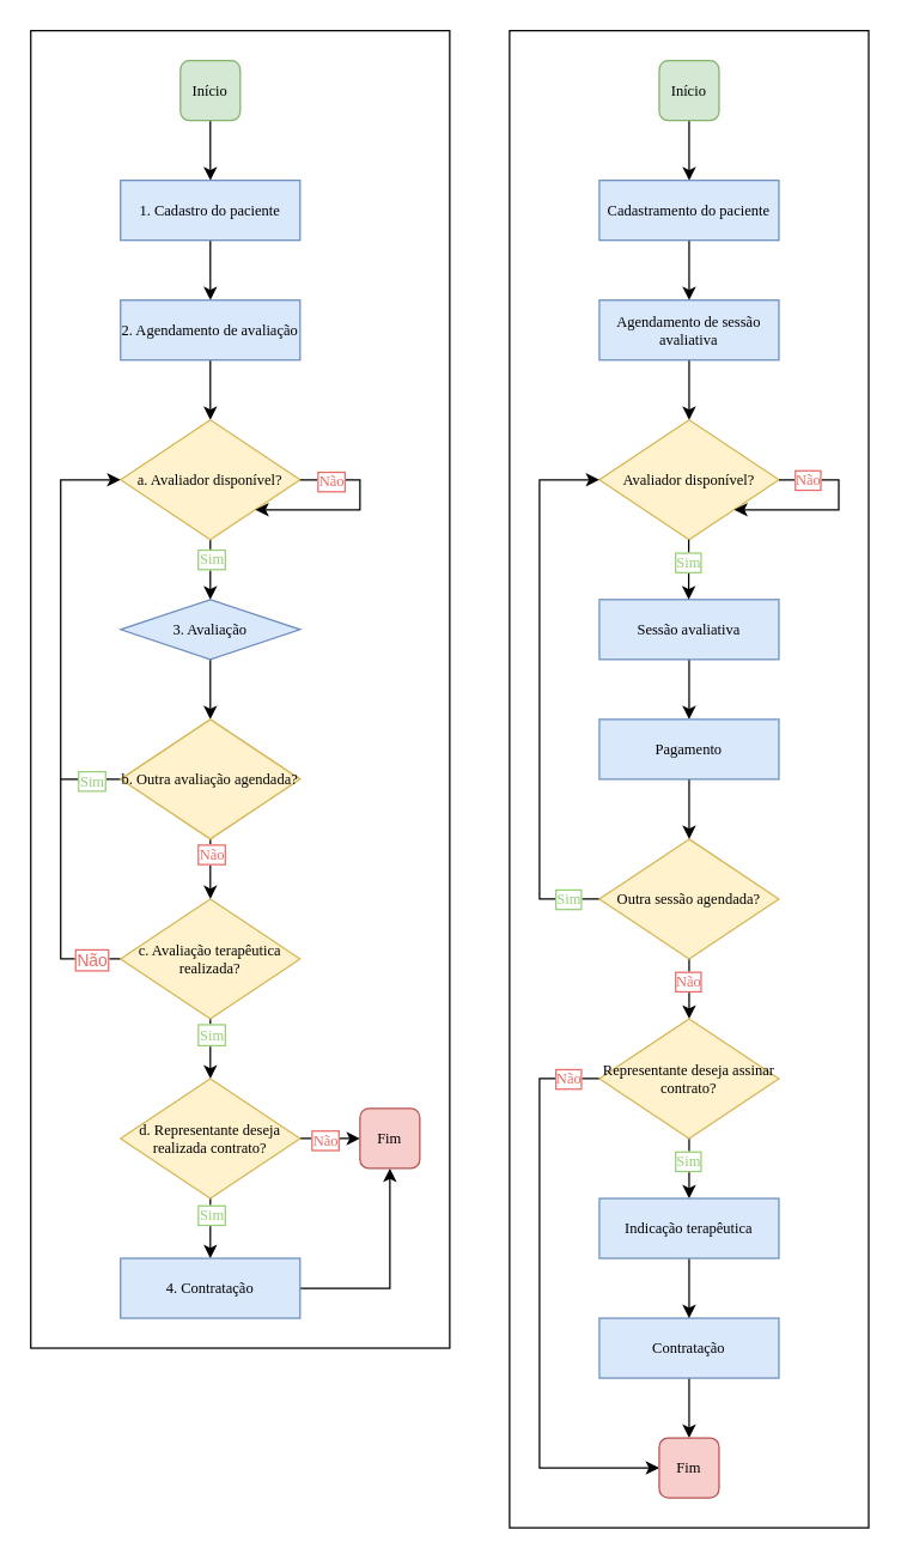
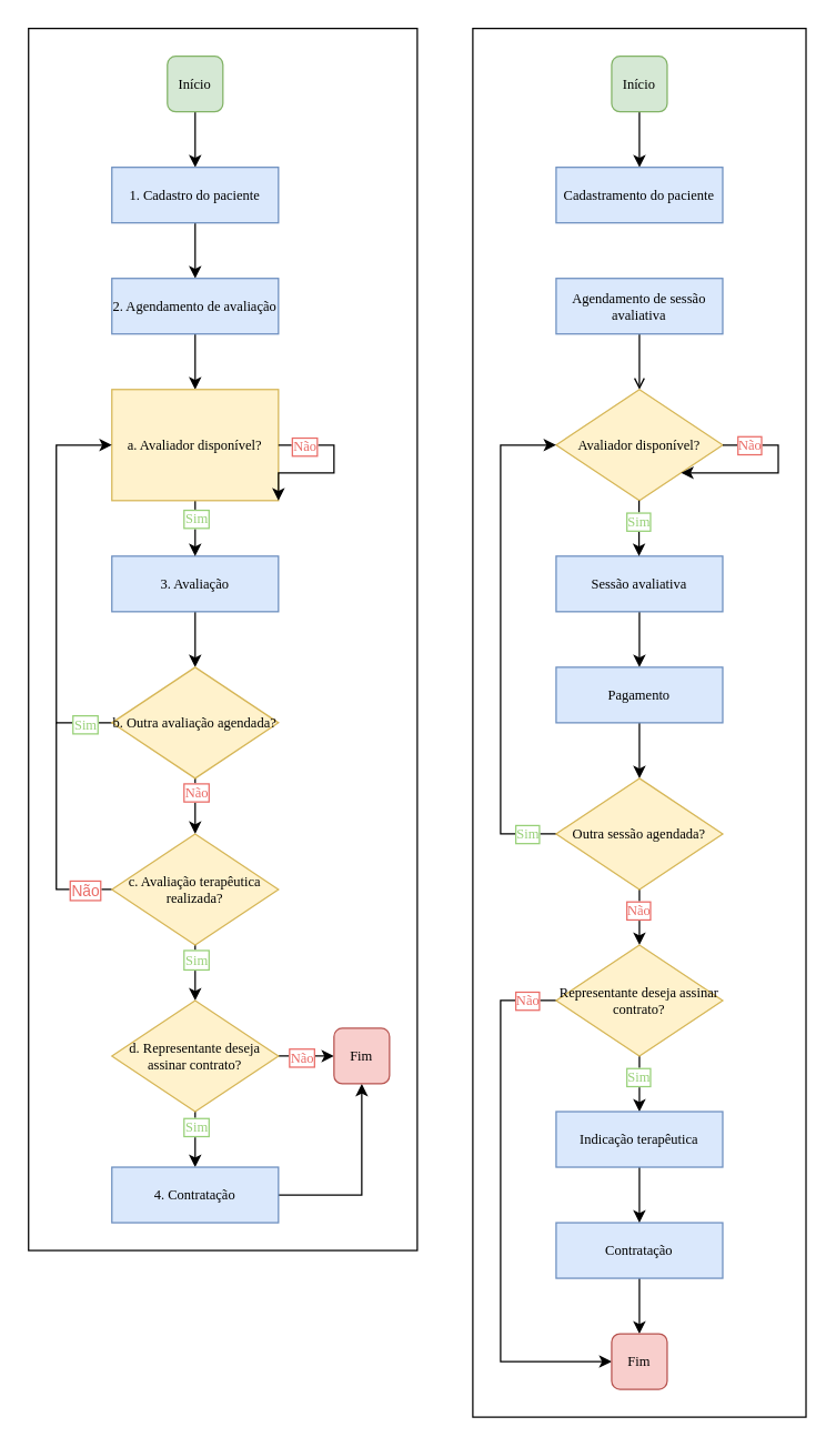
  <mxCell id="0" value="" />
  <mxCell id="1" parent="0" />
  <mxCell id="2" value="" style="rounded=0;whiteSpace=wrap;html=1;fillColor=none;shadow=0;glass=0;" parent="1" vertex="1"><mxGeometry x="340" y="20" width="240" height="1000" as="geometry" /></mxCell>
  <mxCell id="3" value="" style="rounded=0;whiteSpace=wrap;html=1;fillColor=none;" parent="1" vertex="1"><mxGeometry x="20" y="20" width="280" height="880" as="geometry" /></mxCell>
  <mxCell id="4" value="" style="edgeStyle=orthogonalEdgeStyle;rounded=0;orthogonalLoop=1;jettySize=auto;html=1;fontFamily=Tahoma;fontSize=10;fontStyle=0" parent="1" source="5" target="7" edge="1"><mxGeometry relative="1" as="geometry" /></mxCell>
  <mxCell id="5" value="Início" style="rounded=1;whiteSpace=wrap;html=1;fontSize=10;fontFamily=Tahoma;fillColor=#d5e8d4;strokeColor=#82b366;fontStyle=0" parent="1" vertex="1"><mxGeometry x="120" y="40" width="40" height="40" as="geometry" /></mxCell>
  <mxCell id="6" value="" style="edgeStyle=orthogonalEdgeStyle;rounded=0;orthogonalLoop=1;jettySize=auto;html=1;fontFamily=Tahoma;fontSize=10;fontStyle=0" parent="1" source="7" target="9" edge="1"><mxGeometry relative="1" as="geometry" /></mxCell>
  <mxCell id="7" value="1. Cadastro do paciente" style="rounded=0;whiteSpace=wrap;html=1;fontSize=10;fontFamily=Tahoma;fillColor=#dae8fc;strokeColor=#6c8ebf;fontStyle=0" parent="1" vertex="1"><mxGeometry x="80" y="120" width="120" height="40" as="geometry" /></mxCell>
  <mxCell id="8" value="" style="edgeStyle=orthogonalEdgeStyle;rounded=0;orthogonalLoop=1;jettySize=auto;html=1;fontFamily=Tahoma;fontSize=10;fontStyle=0" parent="1" source="9" target="14" edge="1"><mxGeometry relative="1" as="geometry" /></mxCell>
  <mxCell id="9" value="2. Agendamento de avaliação" style="rounded=0;whiteSpace=wrap;html=1;fontSize=10;fontFamily=Tahoma;fillColor=#dae8fc;strokeColor=#6c8ebf;fontStyle=0" parent="1" vertex="1"><mxGeometry x="80" y="200" width="120" height="40" as="geometry" /></mxCell>
  <mxCell id="10" value="" style="edgeStyle=orthogonalEdgeStyle;rounded=0;orthogonalLoop=1;jettySize=auto;html=1;fontFamily=Tahoma;fontSize=10;fontStyle=0" parent="1" source="11" target="21" edge="1"><mxGeometry relative="1" as="geometry" /></mxCell>
- <mxCell id="11" value="3. Avaliação" style="rhombus;whiteSpace=wrap;html=1;fontFamily=Tahoma;fontSize=10;fillColor=#dae8fc;strokeColor=#6c8ebf;fontStyle=0;" parent="1" vertex="1"><mxGeometry x="80" y="400" width="120" height="40" as="geometry" /></mxCell>
+ <mxCell id="11" value="3. Avaliação" style="rounded=0;whiteSpace=wrap;html=1;fontFamily=Tahoma;fontSize=10;fillColor=#dae8fc;strokeColor=#6c8ebf;fontStyle=0" parent="1" vertex="1"><mxGeometry x="80" y="400" width="120" height="40" as="geometry" /></mxCell>
  <mxCell id="12" value="" style="edgeStyle=orthogonalEdgeStyle;rounded=0;orthogonalLoop=1;jettySize=auto;html=1;fontFamily=Tahoma;fontSize=10;fontStyle=0" parent="1" source="14" target="11" edge="1"><mxGeometry relative="1" as="geometry" /></mxCell>
  <mxCell id="13" value="Sim" style="edgeLabel;html=1;align=center;verticalAlign=middle;resizable=0;points=[];fontFamily=Tahoma;fontSize=10;labelBorderColor=#97D077;fontColor=#97D077;fontStyle=0" parent="12" vertex="1" connectable="0"><mxGeometry x="-0.425" y="-1" relative="1" as="geometry"><mxPoint x="1" as="offset" /></mxGeometry></mxCell>
- <mxCell id="14" value="a. Avaliador disponível?" style="rhombus;whiteSpace=wrap;html=1;fontSize=10;fontFamily=Tahoma;fillColor=#fff2cc;strokeColor=#d6b656;fontStyle=0" parent="1" vertex="1"><mxGeometry x="80" y="280" width="120" height="80" as="geometry" /></mxCell>
+ <mxCell id="14" value="a. Avaliador disponível?" style="whiteSpace=wrap;html=1;fontSize=10;fontFamily=Tahoma;fillColor=#fff2cc;strokeColor=#d6b656;fontStyle=0;rounded=0;" parent="1" vertex="1"><mxGeometry x="80" y="280" width="120" height="80" as="geometry" /></mxCell>
  <mxCell id="15" style="edgeStyle=orthogonalEdgeStyle;rounded=0;orthogonalLoop=1;jettySize=auto;html=1;entryX=1;entryY=1;entryDx=0;entryDy=0;exitX=1;exitY=0.5;exitDx=0;exitDy=0;fontFamily=Tahoma;fontSize=10;fontStyle=0" parent="1" source="14" target="14" edge="1"><mxGeometry relative="1" as="geometry"><Array as="points"><mxPoint x="240" y="320" /><mxPoint x="240" y="340" /></Array></mxGeometry></mxCell>
  <mxCell id="16" value="Não" style="edgeLabel;html=1;align=center;verticalAlign=middle;resizable=0;points=[];fontFamily=Tahoma;fontSize=10;fontColor=#EA6B66;labelBorderColor=#EA6B66;fontStyle=0" parent="15" vertex="1" connectable="0"><mxGeometry x="-0.612" y="-1" relative="1" as="geometry"><mxPoint x="-5" y="-1" as="offset" /></mxGeometry></mxCell>
  <mxCell id="17" style="edgeStyle=orthogonalEdgeStyle;rounded=0;orthogonalLoop=1;jettySize=auto;html=1;entryX=0;entryY=0.5;entryDx=0;entryDy=0;exitX=0;exitY=0.5;exitDx=0;exitDy=0;fontFamily=Tahoma;fontSize=10;fontStyle=0" parent="1" source="21" target="14" edge="1"><mxGeometry relative="1" as="geometry"><Array as="points"><mxPoint x="40" y="520" /><mxPoint x="40" y="320" /></Array></mxGeometry></mxCell>
  <mxCell id="18" value="&lt;font&gt;Sim&lt;/font&gt;" style="edgeLabel;html=1;align=center;verticalAlign=middle;resizable=0;points=[];fontFamily=Tahoma;fontSize=10;labelBorderColor=#97D077;fontColor=#97D077;fontStyle=0" parent="17" vertex="1" connectable="0"><mxGeometry x="0.033" relative="1" as="geometry"><mxPoint x="20" y="105" as="offset" /></mxGeometry></mxCell>
  <mxCell id="19" value="" style="edgeStyle=orthogonalEdgeStyle;rounded=0;orthogonalLoop=1;jettySize=auto;html=1;fontFamily=Tahoma;fontSize=10;fontStyle=0" parent="1" source="21" target="26" edge="1"><mxGeometry relative="1" as="geometry" /></mxCell>
  <mxCell id="20" value="Não" style="edgeLabel;html=1;align=center;verticalAlign=middle;resizable=0;points=[];fontFamily=Tahoma;fontSize=10;labelBorderColor=#EA6B66;fontColor=#EA6B66;fontStyle=0" parent="19" vertex="1" connectable="0"><mxGeometry x="-0.65" y="2" relative="1" as="geometry"><mxPoint x="-2" y="2" as="offset" /></mxGeometry></mxCell>
  <mxCell id="21" value="b. Outra avaliação agendada?" style="rhombus;whiteSpace=wrap;html=1;fontSize=10;fontFamily=Tahoma;fillColor=#fff2cc;strokeColor=#d6b656;fontStyle=0" parent="1" vertex="1"><mxGeometry x="80" y="480" width="120" height="80" as="geometry" /></mxCell>
  <mxCell id="22" style="edgeStyle=orthogonalEdgeStyle;rounded=0;orthogonalLoop=1;jettySize=auto;html=1;exitX=0;exitY=0.5;exitDx=0;exitDy=0;endArrow=none;endFill=0;fontStyle=0" parent="1" source="26" edge="1"><mxGeometry relative="1" as="geometry"><mxPoint x="40" y="520" as="targetPoint" /><Array as="points"><mxPoint x="40" y="640" /></Array></mxGeometry></mxCell>
  <mxCell id="23" value="Não" style="edgeLabel;html=1;align=center;verticalAlign=middle;resizable=0;points=[];labelBorderColor=#EA6B66;fontColor=#EA6B66;fontStyle=0" parent="22" vertex="1" connectable="0"><mxGeometry x="-0.727" y="-1" relative="1" as="geometry"><mxPoint x="2" y="1" as="offset" /></mxGeometry></mxCell>
  <mxCell id="24" value="" style="edgeStyle=orthogonalEdgeStyle;rounded=0;orthogonalLoop=1;jettySize=auto;html=1;fontStyle=0" parent="1" source="26" edge="1"><mxGeometry relative="1" as="geometry"><mxPoint x="140" y="720" as="targetPoint" /></mxGeometry></mxCell>
  <mxCell id="25" value="&lt;font face=&quot;Tahoma&quot; style=&quot;font-size: 10px;&quot;&gt;Sim&lt;/font&gt;" style="edgeLabel;html=1;align=center;verticalAlign=middle;resizable=0;points=[];labelBorderColor=#97D077;fontColor=#97D077;fontStyle=0" parent="24" vertex="1" connectable="0"><mxGeometry x="-0.364" y="-2" relative="1" as="geometry"><mxPoint x="2" y="-3" as="offset" /></mxGeometry></mxCell>
  <mxCell id="26" value="c. Avaliação terapêutica realizada?" style="rhombus;whiteSpace=wrap;html=1;fontSize=10;fontFamily=Tahoma;fillColor=#fff2cc;strokeColor=#d6b656;fontStyle=0" parent="1" vertex="1"><mxGeometry x="80" y="600" width="120" height="80" as="geometry" /></mxCell>
  <mxCell id="27" value="" style="edgeStyle=orthogonalEdgeStyle;rounded=0;orthogonalLoop=1;jettySize=auto;html=1;fontStyle=0" parent="1" source="31" target="33" edge="1"><mxGeometry relative="1" as="geometry" /></mxCell>
  <mxCell id="28" value="Sim" style="edgeLabel;html=1;align=center;verticalAlign=middle;resizable=0;points=[];fontSize=10;fontFamily=Tahoma;horizontal=1;labelBorderColor=#97D077;fontColor=#97D077;fontStyle=0" parent="27" vertex="1" connectable="0"><mxGeometry x="-0.16" relative="1" as="geometry"><mxPoint y="-7" as="offset" /></mxGeometry></mxCell>
  <mxCell id="29" value="" style="edgeStyle=orthogonalEdgeStyle;rounded=0;orthogonalLoop=1;jettySize=auto;html=1;fontStyle=0" parent="1" source="31" target="34" edge="1"><mxGeometry relative="1" as="geometry" /></mxCell>
  <mxCell id="30" value="Não" style="edgeLabel;html=1;align=center;verticalAlign=middle;resizable=0;points=[];fontSize=10;fontFamily=Tahoma;labelBorderColor=#EA6B66;fontColor=#EA6B66;fontStyle=0" parent="29" vertex="1" connectable="0"><mxGeometry x="-0.2" relative="1" as="geometry"><mxPoint as="offset" /></mxGeometry></mxCell>
- <mxCell id="31" value="d. Representante deseja realizada contrato?" style="rhombus;whiteSpace=wrap;html=1;fontSize=10;fontFamily=Tahoma;fillColor=#fff2cc;strokeColor=#d6b656;fontStyle=0" parent="1" vertex="1"><mxGeometry x="80" y="720" width="120" height="80" as="geometry" /></mxCell>
+ <mxCell id="31" value="d. Representante deseja assinar contrato?" style="rhombus;whiteSpace=wrap;html=1;fontSize=10;fontFamily=Tahoma;fillColor=#fff2cc;strokeColor=#d6b656;fontStyle=0" parent="1" vertex="1"><mxGeometry x="80" y="720" width="120" height="80" as="geometry" /></mxCell>
  <mxCell id="32" style="edgeStyle=orthogonalEdgeStyle;rounded=0;orthogonalLoop=1;jettySize=auto;html=1;entryX=0.5;entryY=1;entryDx=0;entryDy=0;" parent="1" source="33" target="34" edge="1"><mxGeometry relative="1" as="geometry" /></mxCell>
  <mxCell id="33" value="4. Contratação" style="rounded=0;whiteSpace=wrap;html=1;fontFamily=Tahoma;fontSize=10;fillColor=#dae8fc;strokeColor=#6c8ebf;fontStyle=0" parent="1" vertex="1"><mxGeometry x="80" y="840" width="120" height="40" as="geometry" /></mxCell>
  <mxCell id="34" value="Fim" style="rounded=1;whiteSpace=wrap;html=1;fontSize=10;fontFamily=Tahoma;fillColor=#f8cecc;strokeColor=#b85450;fontStyle=0" parent="1" vertex="1"><mxGeometry x="240" y="740" width="40" height="40" as="geometry" /></mxCell>
  <mxCell id="35" value="" style="edgeStyle=orthogonalEdgeStyle;rounded=0;orthogonalLoop=1;jettySize=auto;html=1;" parent="1" edge="1"><mxGeometry relative="1" as="geometry"><mxPoint x="460" y="70" as="sourcePoint" /><mxPoint x="460.023" y="120" as="targetPoint" /></mxGeometry></mxCell>
  <mxCell id="36" value="Início" style="rounded=1;whiteSpace=wrap;html=1;fontSize=10;fontFamily=Tahoma;fillColor=#d5e8d4;strokeColor=#82b366;fontStyle=0;glass=0;" parent="1" vertex="1"><mxGeometry x="440" y="40" width="40" height="40" as="geometry" /></mxCell>
- <mxCell id="37" value="" style="edgeStyle=orthogonalEdgeStyle;rounded=0;orthogonalLoop=1;jettySize=auto;html=1;" parent="1" source="38" target="40" edge="1"><mxGeometry relative="1" as="geometry" /></mxCell>
  <mxCell id="38" value="Cadastramento do paciente" style="rounded=0;whiteSpace=wrap;html=1;fontSize=10;fontFamily=Tahoma;fillColor=#dae8fc;strokeColor=#6c8ebf;fontStyle=0" parent="1" vertex="1"><mxGeometry x="400" y="120" width="120" height="40" as="geometry" /></mxCell>
- <mxCell id="39" value="" style="edgeStyle=orthogonalEdgeStyle;rounded=0;orthogonalLoop=1;jettySize=auto;html=1;" parent="1" source="40" target="41" edge="1"><mxGeometry relative="1" as="geometry" /></mxCell>
+ <mxCell id="39" value="" style="edgeStyle=orthogonalEdgeStyle;rounded=0;orthogonalLoop=1;jettySize=auto;html=1;endArrow=open;" parent="1" source="40" target="41" edge="1"><mxGeometry relative="1" as="geometry" /></mxCell>
  <mxCell id="40" value="Agendamento de sessão avaliativa" style="rounded=0;whiteSpace=wrap;html=1;fontSize=10;fontFamily=Tahoma;fillColor=#dae8fc;strokeColor=#6c8ebf;fontStyle=0" parent="1" vertex="1"><mxGeometry x="400" y="200" width="120" height="40" as="geometry" /></mxCell>
  <mxCell id="41" value="Avaliador disponível?" style="rhombus;whiteSpace=wrap;html=1;fontSize=10;fontFamily=Tahoma;fillColor=#fff2cc;strokeColor=#d6b656;fontStyle=0;rounded=0;shadow=0;" parent="1" vertex="1"><mxGeometry x="400" y="280" width="120" height="80" as="geometry" /></mxCell>
  <mxCell id="42" style="edgeStyle=orthogonalEdgeStyle;rounded=0;orthogonalLoop=1;jettySize=auto;html=1;entryX=0.5;entryY=0;entryDx=0;entryDy=0;" parent="1" source="43" target="45" edge="1"><mxGeometry relative="1" as="geometry" /></mxCell>
  <mxCell id="43" value="Sessão avaliativa" style="rounded=0;whiteSpace=wrap;html=1;fontFamily=Tahoma;fontSize=10;fillColor=#dae8fc;strokeColor=#6c8ebf;fontStyle=0;flipH=0;flipV=0;" parent="1" vertex="1"><mxGeometry x="400" y="400" width="120" height="40" as="geometry" /></mxCell>
  <mxCell id="44" value="" style="edgeStyle=orthogonalEdgeStyle;rounded=0;orthogonalLoop=1;jettySize=auto;html=1;" parent="1" source="45" target="48" edge="1"><mxGeometry relative="1" as="geometry" /></mxCell>
  <mxCell id="45" value="Pagamento" style="rounded=0;whiteSpace=wrap;html=1;fontFamily=Tahoma;fontSize=10;fillColor=#dae8fc;strokeColor=#6c8ebf;fontStyle=0" parent="1" vertex="1"><mxGeometry x="400" y="480" width="120" height="40" as="geometry" /></mxCell>
  <mxCell id="46" style="edgeStyle=orthogonalEdgeStyle;rounded=0;orthogonalLoop=1;jettySize=auto;html=1;" parent="1" edge="1"><mxGeometry relative="1" as="geometry"><mxPoint x="400" y="600" as="sourcePoint" /><mxPoint x="400" y="320" as="targetPoint" /><Array as="points"><mxPoint x="360" y="600" /><mxPoint x="360" y="320" /><mxPoint x="400" y="320" /></Array></mxGeometry></mxCell>
  <mxCell id="47" value="" style="edgeStyle=orthogonalEdgeStyle;rounded=0;orthogonalLoop=1;jettySize=auto;html=1;" parent="1" source="48" edge="1"><mxGeometry relative="1" as="geometry"><mxPoint x="460" y="680" as="targetPoint" /></mxGeometry></mxCell>
  <mxCell id="48" value="Outra sessão agendada?" style="rhombus;whiteSpace=wrap;html=1;fontSize=10;fontFamily=Tahoma;fillColor=#fff2cc;strokeColor=#d6b656;fontStyle=0" parent="1" vertex="1"><mxGeometry x="400" y="560" width="120" height="80" as="geometry" /></mxCell>
  <mxCell id="49" style="edgeStyle=orthogonalEdgeStyle;rounded=0;orthogonalLoop=1;jettySize=auto;html=1;entryX=1;entryY=1;entryDx=0;entryDy=0;exitX=1;exitY=0.5;exitDx=0;exitDy=0;" parent="1" source="41" target="41" edge="1"><mxGeometry relative="1" as="geometry"><Array as="points"><mxPoint x="560" y="320" /><mxPoint x="560" y="340" /></Array></mxGeometry></mxCell>
  <mxCell id="50" value="" style="edgeStyle=orthogonalEdgeStyle;rounded=0;orthogonalLoop=1;jettySize=auto;html=1;" parent="1" source="52" edge="1"><mxGeometry relative="1" as="geometry"><mxPoint x="460" y="800" as="targetPoint" /></mxGeometry></mxCell>
  <mxCell id="51" style="edgeStyle=orthogonalEdgeStyle;rounded=0;orthogonalLoop=1;jettySize=auto;html=1;entryX=0;entryY=0.5;entryDx=0;entryDy=0;exitX=0;exitY=0.5;exitDx=0;exitDy=0;" parent="1" source="52" target="58" edge="1"><mxGeometry relative="1" as="geometry"><Array as="points"><mxPoint x="360" y="720" /><mxPoint x="360" y="980" /></Array></mxGeometry></mxCell>
  <mxCell id="52" value="Representante deseja assinar contrato?" style="rhombus;whiteSpace=wrap;html=1;fontSize=10;fontFamily=Tahoma;fillColor=#fff2cc;strokeColor=#d6b656;fontStyle=0" parent="1" vertex="1"><mxGeometry x="400" y="680" width="120" height="80" as="geometry" /></mxCell>
  <mxCell id="53" value="" style="edgeStyle=orthogonalEdgeStyle;rounded=0;orthogonalLoop=1;jettySize=auto;html=1;" parent="1" source="54" target="58" edge="1"><mxGeometry relative="1" as="geometry" /></mxCell>
  <mxCell id="54" value="Contratação" style="rounded=0;whiteSpace=wrap;html=1;fontFamily=Tahoma;fontSize=10;fillColor=#dae8fc;strokeColor=#6c8ebf;fontStyle=0" parent="1" vertex="1"><mxGeometry x="400" y="880" width="120" height="40" as="geometry" /></mxCell>
  <mxCell id="55" value="" style="edgeStyle=orthogonalEdgeStyle;rounded=0;orthogonalLoop=1;jettySize=auto;html=1;fontFamily=Tahoma;fontSize=10;fontStyle=0" parent="1" edge="1"><mxGeometry relative="1" as="geometry"><mxPoint x="459.74" y="360" as="sourcePoint" /><mxPoint x="459.74" y="400" as="targetPoint" /><Array as="points"><mxPoint x="460" y="380" /><mxPoint x="460" y="380" /></Array></mxGeometry></mxCell>
  <mxCell id="56" value="Sim" style="text;html=1;align=center;verticalAlign=middle;whiteSpace=wrap;rounded=0;labelBackgroundColor=default;labelBorderColor=#97D077;fontColor=#97D077;fontFamily=Tahoma;fontSize=10;" parent="1" vertex="1"><mxGeometry x="450" y="370" width="20" height="10" as="geometry" /></mxCell>
  <mxCell id="57" value="Não" style="text;html=1;align=center;verticalAlign=middle;whiteSpace=wrap;rounded=0;labelBackgroundColor=default;labelBorderColor=#EA6B66;fontColor=#EA6B66;fontFamily=Tahoma;fontSize=10;" parent="1" vertex="1"><mxGeometry x="530" y="315" width="20" height="10" as="geometry" /></mxCell>
  <mxCell id="58" value="Fim" style="rounded=1;whiteSpace=wrap;html=1;fontSize=10;fontFamily=Tahoma;fillColor=#f8cecc;strokeColor=#b85450;fontStyle=0" parent="1" vertex="1"><mxGeometry x="440" y="960" width="40" height="40" as="geometry" /></mxCell>
  <mxCell id="59" value="Sim" style="text;html=1;align=center;verticalAlign=middle;whiteSpace=wrap;rounded=0;labelBackgroundColor=default;labelBorderColor=#97D077;fontColor=#97D077;fontFamily=Tahoma;fontSize=10;" parent="1" vertex="1"><mxGeometry x="370" y="595" width="20" height="10" as="geometry" /></mxCell>
  <mxCell id="60" value="Não" style="text;html=1;align=center;verticalAlign=middle;whiteSpace=wrap;rounded=0;labelBackgroundColor=default;labelBorderColor=#EA6B66;fontColor=#EA6B66;fontFamily=Tahoma;fontSize=10;" parent="1" vertex="1"><mxGeometry x="450" y="650" width="20" height="10" as="geometry" /></mxCell>
  <mxCell id="61" value="Sim" style="text;html=1;align=center;verticalAlign=middle;whiteSpace=wrap;rounded=0;labelBackgroundColor=default;labelBorderColor=#97D077;fontColor=#97D077;fontFamily=Tahoma;fontSize=10;" parent="1" vertex="1"><mxGeometry x="450" y="770" width="20" height="10" as="geometry" /></mxCell>
  <mxCell id="62" value="" style="edgeStyle=orthogonalEdgeStyle;rounded=0;orthogonalLoop=1;jettySize=auto;html=1;" parent="1" source="63" target="54" edge="1"><mxGeometry relative="1" as="geometry" /></mxCell>
  <mxCell id="63" value="Indicação terapêutica" style="rounded=0;whiteSpace=wrap;html=1;fontFamily=Tahoma;fontSize=10;fillColor=#dae8fc;strokeColor=#6c8ebf;fontStyle=0" parent="1" vertex="1"><mxGeometry x="400" y="800" width="120" height="40" as="geometry" /></mxCell>
  <mxCell id="64" value="Não" style="text;html=1;align=center;verticalAlign=middle;whiteSpace=wrap;rounded=0;labelBackgroundColor=default;labelBorderColor=#EA6B66;fontColor=#EA6B66;fontFamily=Tahoma;fontSize=10;" parent="1" vertex="1"><mxGeometry x="370" y="715" width="20" height="10" as="geometry" /></mxCell>
